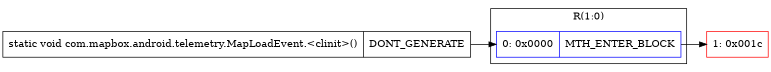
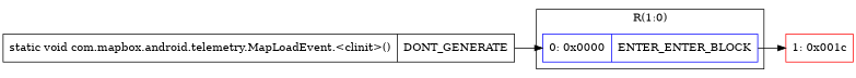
  digraph {
    rankdir=LR
    node [shape=record]
-   n1 [color=blue label="{0\:\ 0x0000|MTH_ENTER_BLOCK\l}"]
+   n1 [color=blue label="{0\:\ 0x0000|ENTER_ENTER_BLOCK\l}"]
    n2 [color=red label="{1\:\ 0x001c}"]
    n3 [label="{static void com.mapbox.android.telemetry.MapLoadEvent.\<clinit\>()  | DONT_GENERATE\l}"]
    subgraph cluster_1 {
      label="R(1:0)"
      n1
    }
    n1 -> n2
    n3 -> n1
  }
